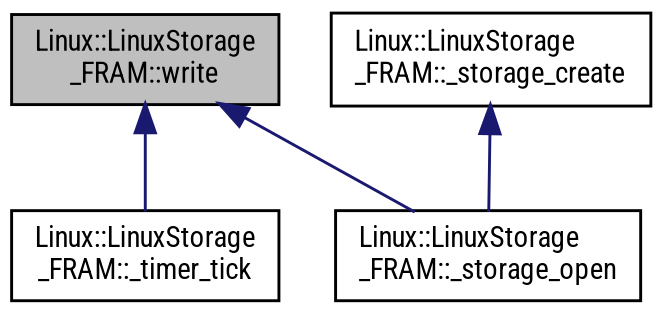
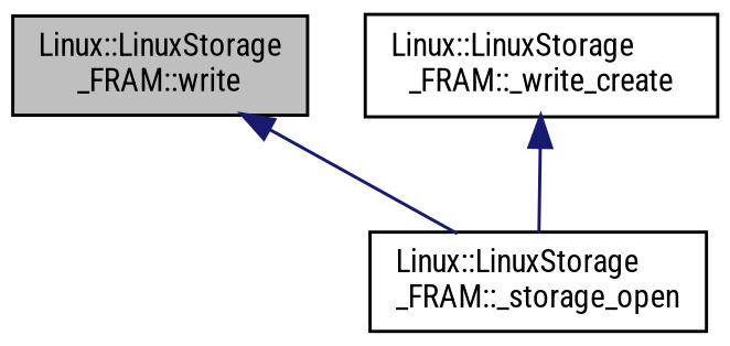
  digraph {
    fontname="Roboto Condensed"
    rankdir=TB
    node [color=black fillcolor=white fontname="Roboto Condensed" fontsize=10 shape=record style=filled]
    edge [color=midnightblue dir=back fontname="Roboto Condensed" fontsize=10 labelfontname=Helvetica labelfontsize=10 style=solid]
    n1 [fillcolor=grey75 fontcolor=black height=0.2 label="Linux::LinuxStorage\l_FRAM::write" width=0.4]
-   n2 [height=0.2 label="Linux::LinuxStorage\l_FRAM::_timer_tick" width=0.4]
    n3 [height=0.2 label="Linux::LinuxStorage\l_FRAM::_storage_open" width=0.4]
-   n4 [height=0.2 label="Linux::LinuxStorage\l_FRAM::_storage_create" width=0.4]
-   n1 -> n2
+   n4 [height=0.2 label="Linux::LinuxStorage\l_FRAM::_write_create" width=0.4]
    n1 -> n3
    n4 -> n3
  }
